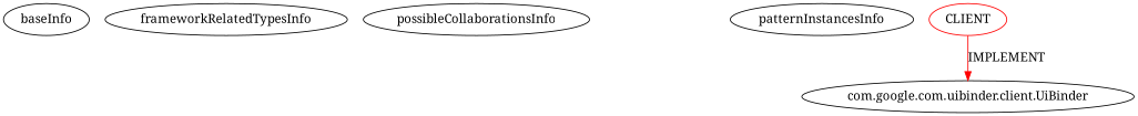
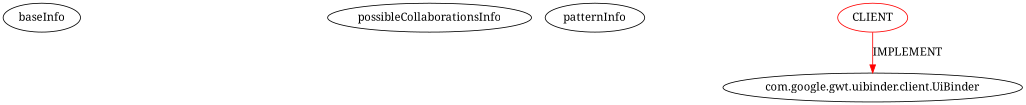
  digraph {
    fontname="Noto Serif"
    node [fontname="Noto Serif"]
    baseInfo [category=pattern graphId=175 isAnonymous=false possibleRelation=false]
-   frameworkRelatedTypesInfo [0="com.google.gwt.uibinder.client.UiBinder"]
    possibleCollaborationsInfo
-   patternInstancesInfo [0="wuiidl-webservice~/wuiidl-webservice/webservice-master/tourGuide/src/webServices/tourGuide/presentation/client/views/login/LoginView.java~LoginViewUiBinder~4685" 1="laaglu-lib-gwt-svg-edu-commons~/laaglu-lib-gwt-svg-edu-commons/lib-gwt-svg-edu-commons-master/src/main/java/org/vectomatic/svg/edu/client/commons/ConfirmBox.java~RestartBinder~3489" 10="mansiT-UiBinder~/mansiT-UiBinder/UiBinder-master/uibinder/src/com/mansi/client/dndboard.java~dndboardUiBinder~3691" 11="jDramaix-SlidingPuzzle~/jDramaix-SlidingPuzzle/SlidingPuzzle-master/src/be/dramaix/ai/slidingpuzzle/client/LoadingDialog.java~InformationPopupUiBinder~3107" 12="j78wu-HyperDex-GUI~/j78wu-HyperDex-GUI/HyperDex-GUI-master/src/com/hyperdex/web/client/view/HyperSpaceTwo.java~Binder~3097" 13="shantanusinghal-gwt-tut~/shantanusinghal-gwt-tut/gwt-tut-master/src/com/ptc/tut/client/views/PersonView.java~PersonViewUiBinder~4480" 14="drweaver-gwt_garage_control~/drweaver-gwt_garage_control/gwt_garage_control-master/src/drweaver/garagecontrol/client/view/desktop/GarageControlViewDesktop.java~GarageControlViewDesktopUiBinder~1304" 15="geomajas-geomajas-widget-definitions-sample~/geomajas-geomajas-widget-definitions-sample/geomajas-widget-definitions-sample-master/example/src/main/java/example/client/widget/example/ExampleWidgetViewImpl.java~MyUiBinder~1340" 16="cbopp-gwt-taglist~/cbopp-gwt-taglist/gwt-taglist-master/src/test/java/com/virilis_software/gwt/taglist/client/samples/NonEditView.java~Binder~1057" 17="Masonu-Sample_MVP_pattern_with_GWT~/Masonu-Sample_MVP_pattern_with_GWT/Sample_MVP_pattern_with_GWT-master/src/fr/mason/louchart/client/view/HomeView.java~MyUiBinder~311" 18="j78wu-HyperDex-GUI~/j78wu-HyperDex-GUI/HyperDex-GUI-master/src/com/hyperdex/web/client/view/NavBar.java~Binder~3083" 19="pandurangpatil-gwt-youtube~/pandurangpatil-gwt-youtube/gwt-youtube-master/gwt-youtube-player/src/main/java/open/pandurang/gwt/youtube/client/YouTubePlayer.java~MyUiBinder~4260" 2="WSDOT-WSDOT-Search-GWT~/WSDOT-WSDOT-Search-GWT/WSDOT-Search-GWT-master/src/gov/wa/wsdot/search/client/Popup.java~Binder~444" 20="cbopp-gwt-taglist~/cbopp-gwt-taglist/gwt-taglist-master/src/main/java/com/virilis_software/gwt/taglist/client/comp/taglist/TagListView.java~Binder~1039" 21="yossren-UIBinderExample~/yossren-UIBinderExample/UIBinderExample-master/src/com/jedfonner/examples/client/HelloWidgetWorld.java~MyUiBinder~4715" 22="carlos-aguayo-html5gwthistory~/carlos-aguayo-html5gwthistory/html5gwthistory-master/src/com/dreamskiale/client/GoodbyeViewImpl.java~GoodbyeViewImplUiBinder~1019" 23="anozaki-GwtHelloMvpTest~/anozaki-GwtHelloMvpTest/GwtHelloMvpTest-master/src/main/java/com/hellomvp/client/ui/HelloViewImpl.java~HelloViewImplUiBinder~675" 24="mrsmastara-home~/mrsmastara-home/home-master/youtube/src/main/java/com/youtube/play/client/local/KitchenSink.java~KitchenSinkClientUiBinder~4060" 25="svor-SimpleGWTProject~/svor-SimpleGWTProject/SimpleGWTProject-master/src/com/tutorialspoint/client/Login.java~LoginUiBinder~4530" 26="drweaver-gwt_garage_control~/drweaver-gwt_garage_control/gwt_garage_control-master/src/drweaver/garagecontrol/client/view/mobile/GarageControlViewMobile.java~GarageControlViewMobileUiBinder~1310" 27="burrsutter-gwt-hellodata~/burrsutter-gwt-hellodata/gwt-hellodata-master/src/main/java/org/jboss/as/quickstarts/gwthelloworld/client/local/HelloWorldClient.java~MyUiBinder~1002" 28="WSDOT-WSDOT-Search-GWT~/WSDOT-WSDOT-Search-GWT/WSDOT-Search-GWT-master/src/gov/wa/wsdot/search/client/SearchWidget.java~SearchWidgetUiBinder~450" 29="j78wu-HyperDex-GUI~/j78wu-HyperDex-GUI/HyperDex-GUI-master/src/com/hyperdex/web/client/view/spaceDetail.java~spaceDetailUiBinder~3101" 3="j78wu-HyperDex-GUI~/j78wu-HyperDex-GUI/HyperDex-GUI-master/src/com/hyperdex/web/client/view/ValueList.java~ValueListUiBinder~3090" 30="vlapan-PhotoBank~/vlapan-PhotoBank/PhotoBank-master/src/com/vlapan/gwt/photobank/client/ui/selector/SelectorWidget.java~SelectorWidgetUiBinder~4633" 31="shantanusinghal-gwt-tut~/shantanusinghal-gwt-tut/gwt-tut-master/src/com/ptc/tut/client/views/SampleForm.java~SampleFormUiBinder~4482" 32="cluePrints-gwt-snake~/cluePrints-gwt-snake/gwt-snake-master/src/s3/client/presentation/GWTView.java~GWTViewUiBinder~1089" 33="cbopp-gwt-taglist~/cbopp-gwt-taglist/gwt-taglist-master/src/test/java/com/virilis_software/gwt/taglist/client/samples/EditView.java~Binder~1052" 34="jumanor-client-nodejsgwt~/jumanor-client-nodejsgwt/client-nodejsgwt-master/src/main/java/pck/client/chat/TFormChat.java~TFormChatUiBinder~3313" 35="felype87-gwt~/felype87-gwt/gwt-master/Minefield/src/com/felype/minefield/client/GameLevelDialog.java~GameLevelDialogUiBinder~1324" 36="bebenko-leksi~/bebenko-leksi/leksi-master/gwted/src/main/java/sk/portugal/leksi/editor/client/Login.java~LoginUiBinder~822" 37="j78wu-HyperDex-GUI~/j78wu-HyperDex-GUI/HyperDex-GUI-master/src/com/hyperdex/web/client/view/spaceList.java~Binder~3086" 38="carlos-aguayo-html5gwthistory~/carlos-aguayo-html5gwthistory/html5gwthistory-master/src/com/dreamskiale/client/HelloViewImpl.java~HelloViewImplUiBinder~1010" 39="ashtonthomas-gwt-fast-touch-press~/ashtonthomas-gwt-fast-touch-press/gwt-fast-touch-press-master/src/io/ashton/fastpress/client/TestSlowPressElement.java~TestSlowPressElementUiBinder~737" 4="drweaver-gwt_garage_control~/drweaver-gwt_garage_control/gwt_garage_control-master/src/drweaver/garagecontrol/client/view/mobile/GarageControlOptionsViewMobile.java~GarageControlOptionsViewMobileUiBinder~1308" 40="drweaver-gwt_garage_control~/drweaver-gwt_garage_control/gwt_garage_control-master/src/drweaver/garagecontrol/client/view/desktop/GarageControlOptionsViewDesktop.java~GarageControlOptionsViewDesktopUiBinder~1306" 41="WSDOT-WSDOT-Search-GWT~/WSDOT-WSDOT-Search-GWT/WSDOT-Search-GWT-master/src/gov/wa/wsdot/search/client/PageLinks.java~PageLinksUiBinder~438" 42="Archerw-mastermind~/Archerw-mastermind/mastermind-master/nyu-smg-mastermind/src/org/mastermind/graphics/MasterMindGraphic.java~MasterMindGraphicsUiBinder~30" 43="kaladron-Webhack~/kaladron-Webhack/Webhack-master/src/net/webhack/game/client/WebhackGnome.java~MyUiBinder~3335" 44="vlapan-PhotoBank~/vlapan-PhotoBank/PhotoBank-master/src/com/vlapan/gwt/photobank/client/ui/NotificationPanel.java~NotificationPanelUiBinder~4617" 45="cbopp-gwt-taglist~/cbopp-gwt-taglist/gwt-taglist-master/src/main/java/com/virilis_software/gwt/taglist/client/comp/tag/TagView.java~Binder~1030" 46="oussamazoghlami-TetrisGwt~/oussamazoghlami-TetrisGwt/TetrisGwt-master/Tetris/src/com/sfeir/tutorials/client/views/TetrisView.java~TetrisViewUiBinder~4244" 47="mansiT-UiBinder~/mansiT-UiBinder/UiBinder-master/uibinder/src/com/mansi/client/HelloWidgetWorld.java~MyUiBinder~3687" 48="Masonu-Sample_MVP_pattern_with_GWT~/Masonu-Sample_MVP_pattern_with_GWT/Sample_MVP_pattern_with_GWT-master/src/fr/mason/louchart/client/controller/AppController.java~MyUiBinder~297" 49="yossren-UIBinderExample~/yossren-UIBinderExample/UIBinderExample-master/src/com/jedfonner/examples/client/HelloButton.java~MyUiBinder~4717" 5="yossren-UIBinderExample~/yossren-UIBinderExample/UIBinderExample-master/src/com/jedfonner/examples/client/HelloWorld.java~MyUiBinder~4719" 50="dissdoc-hellogwt~/dissdoc-hellogwt/hellogwt-master/src/main/java/com/hellogwt/client/HelloGWTWidget.java~HelloGWTWidgetUiBinder~1274" 51="Masonu-Sample_MVP_pattern_with_GWT~/Masonu-Sample_MVP_pattern_with_GWT/Sample_MVP_pattern_with_GWT-master/src/fr/mason/louchart/client/view/PageView.java~MyUiBinder~307" 52="gdks-GWT-MVP~/gdks-GWT-MVP/GWT-MVP-master/src/com/gfi/training/gwtmvp/client/views/PersonView.java~PersonViewUiBinder~1335" 53="vlapan-PhotoBank~/vlapan-PhotoBank/PhotoBank-master/src/com/vlapan/gwt/photobank/client/ui/PhotoBrowser.java~PhotoBrowserUiBinder~4601" 54="mansiT-UiBinder~/mansiT-UiBinder/UiBinder-master/uibinder/src/com/mansi/client/MyHTMLTable.java~MyUiBinder~3689" 6="laaglu-lib-gwt-svg-edu-commons~/laaglu-lib-gwt-svg-edu-commons/lib-gwt-svg-edu-commons-master/src/main/java/org/vectomatic/svg/edu/client/commons/LicenseBox.java~LicenseBoxBinder~3487" 7="Masonu-Sample_MVP_pattern_with_GWT~/Masonu-Sample_MVP_pattern_with_GWT/Sample_MVP_pattern_with_GWT-master/src/fr/mason/louchart/client/view/MenuBarView.java~MyUiBinder~309" 8="skavish-collaborative-paint~/skavish-collaborative-paint/collaborative-paint-master/src/com/acme/collpaint/client/page/CollPaintView.java~CollPaintViewUiBinder~4494" 9="ashtonthomas-gwt-fast-touch-press~/ashtonthomas-gwt-fast-touch-press/gwt-fast-touch-press-master/src/io/ashton/fastpress/client/TestFastPressElement.java~TestFastPressElementUiBinder~742"]
-   n6 [isFrameworkType=false label="com.google.com.uibinder.client.UiBinder" vertexType=FRAMEWORK_INTERFACE_TYPE]
+   patternInfo [frequency=55.0 patternRootClient=0]
+   n6 [isFrameworkType=false label="com.google.gwt.uibinder.client.UiBinder" vertexType=FRAMEWORK_INTERFACE_TYPE]
    n7 [color=red isFrameworkType=false label=CLIENT vertexType=ROOT_CLIENT_CLASS_DECLARATION]
    n7 -> n6 [color=red label=IMPLEMENT fontname="Noto Serif"]
  }
